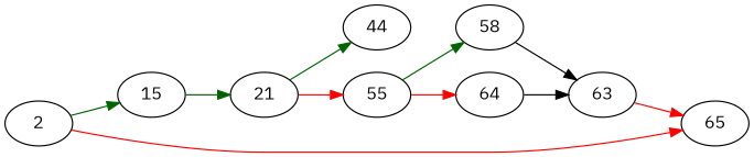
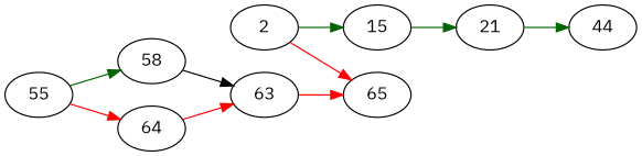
  strict digraph {
    fontname="IBM Plex Mono"
    rankdir=LR
    node [fontname="IBM Plex Mono"]
    edge [color=darkgreen cond=true fontname="IBM Plex Mono"]
    2 [entry=true]
    15
    65
    21
    44
    55
    58
    n8 [label=64]
    63
    2 -> 15
    2 -> 65 [color=red cond=false]
    15 -> 21
    21 -> 44
-   21 -> 55 [color=red cond=false]
    55 -> 58
    55 -> n8 [color=red cond=false]
    58 -> 63 [color="" cond=""]
-   n8 -> 63 [color="" cond=""]
+   n8 -> 63 [color=red cond=""]
    63 -> 65 [color=red cond=""]
  }
